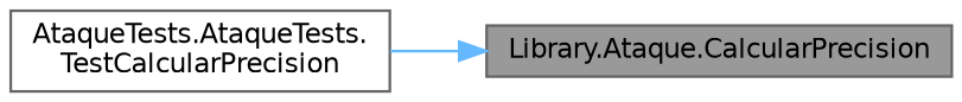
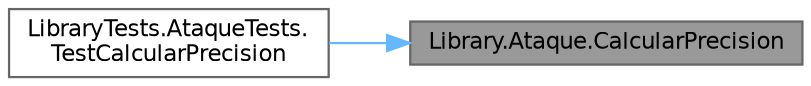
  digraph {
    rankdir=RL
    node [fontname=Helvetica fontsize=10 shape=box style=filled]
    n1 [color=gray40 fillcolor=grey60 fontcolor=black height=0.2 label="Library.Ataque.CalcularPrecision" width=0.4]
-   n2 [color=grey40 fillcolor=white height=0.2 label="AtaqueTests.AtaqueTests.\lTestCalcularPrecision" width=0.4]
+   n2 [color=grey40 fillcolor=white height=0.2 label="LibraryTests.AtaqueTests.\lTestCalcularPrecision" width=0.4]
    n1 -> n2 [color=steelblue1 dir=back fontname=Helvetica fontsize=10 labelfontname=Helvetica labelfontsize=10 style=solid]
  }
